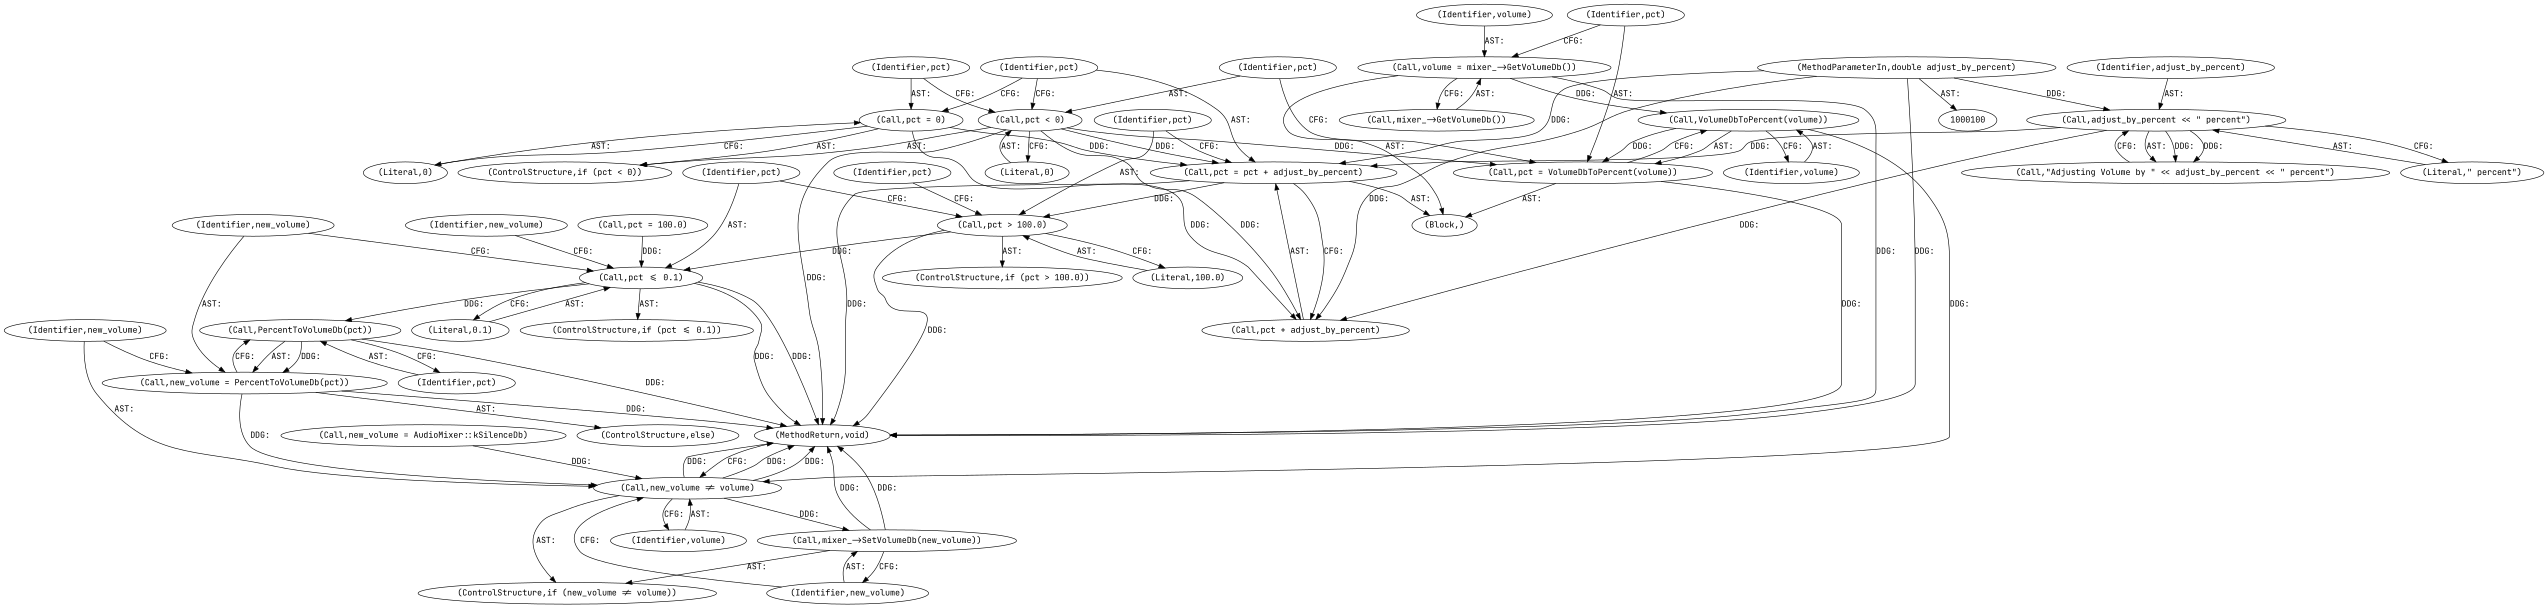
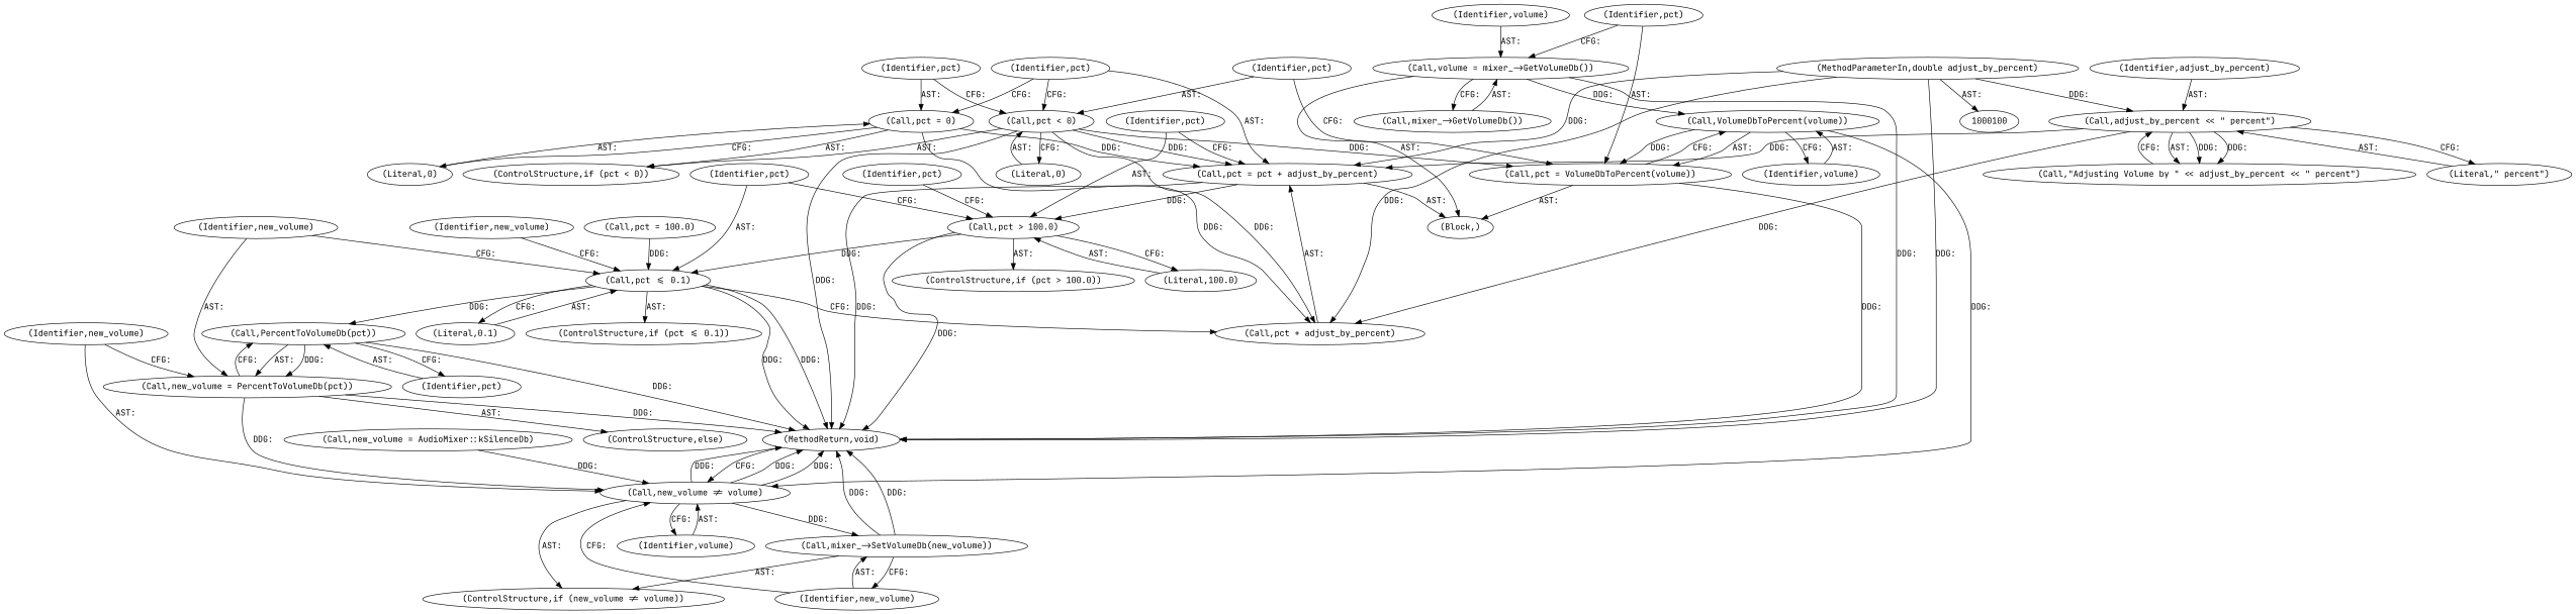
  digraph {
    fontname="JetBrains Mono"
    node [fontname="JetBrains Mono"]
    edge [fontname="JetBrains Mono"]
    n1 [label="(Call,pct = pct + adjust_by_percent)"]
    n2 [label="(Call,pct > 100.0)"]
    n3 [label="(MethodReturn,void)"]
    n4 [label="(Call,pct + adjust_by_percent)"]
    n5 [label="(Block,)"]
    n6 [label="(Call,pct <= 0.1)"]
    n7 [label="(ControlStructure,if (pct > 100.0))"]
    n8 [label="(Literal,100.0)"]
    n9 [label="(Call,new_volume != volume)"]
    n10 [label="(Call,pct < 0)"]
    n11 [label="(ControlStructure,if (pct < 0))"]
    n12 [label="(Literal,0)"]
    n13 [label="(Call,pct = VolumeDbToPercent(volume))"]
    n14 [label="(Call,VolumeDbToPercent(volume))"]
    n15 [label="(Identifier,volume)"]
    n16 [label="(Call,mixer_->SetVolumeDb(new_volume))"]
    n17 [label="(Identifier,volume)"]
    n18 [label="(ControlStructure,if (new_volume != volume))"]
    n19 [label="(Call,volume = mixer_->GetVolumeDb())"]
    n20 [label="(Call,mixer_->GetVolumeDb())"]
    n21 [label="(Call,pct = 0)"]
    n22 [label="(Literal,0)"]
    n23 [label="(Call,adjust_by_percent << \" percent\")"]
    n24 [label="(Call,\"Adjusting Volume by \" << adjust_by_percent << \" percent\")"]
    n25 [label="(Literal,\" percent\")"]
    n26 [label="(MethodParameterIn,double adjust_by_percent)"]
    1000100
    n28 [label="(Call,PercentToVolumeDb(pct))"]
    n29 [label="(ControlStructure,if (pct <= 0.1))"]
    n30 [label="(Literal,0.1)"]
    n31 [label="(Call,new_volume = PercentToVolumeDb(pct))"]
    n32 [label="(Identifier,pct)"]
    n33 [label="(ControlStructure,else)"]
    n34 [label="(Identifier,new_volume)"]
    n35 [label="(Identifier,volume)"]
    n36 [label="(Identifier,pct)"]
    n37 [label="(Identifier,pct)"]
    n38 [label="(Call,pct = 100.0)"]
    n39 [label="(Identifier,new_volume)"]
    n40 [label="(Identifier,pct)"]
    n41 [label="(Identifier,pct)"]
    n42 [label="(Identifier,adjust_by_percent)"]
    n43 [label="(Identifier,new_volume)"]
    n44 [label="(Identifier,new_volume)"]
    n45 [label="(Identifier,pct)"]
    n46 [label="(Identifier,pct)"]
    n47 [label="(Call,new_volume = AudioMixer::kSilenceDb)"]
    n48 [label="(Identifier,pct)"]
    n1 -> n2 [label="DDG: "]
    n1 -> n3 [label="DDG: "]
-   n1 -> n4 [label="CFG: "]
+   n6 -> n4 [label="CFG: "]
    n1 -> n5 [label="AST: "]
    n2 -> n3 [label="DDG: "]
    n2 -> n6 [label="DDG: "]
    n2 -> n7 [label="AST: "]
    n2 -> n8 [label="CFG: "]
    n3 -> n9 [label="CFG: "]
    n4 -> n1 [label="AST: "]
    n6 -> n3 [label="DDG: "]
    n6 -> n3 [label="DDG: "]
    n6 -> n28 [label="DDG: "]
    n6 -> n29 [label="AST: "]
    n6 -> n30 [label="CFG: "]
    n8 -> n2 [label="AST: "]
    n9 -> n3 [label="DDG: "]
    n9 -> n3 [label="DDG: "]
    n9 -> n3 [label="DDG: "]
    n9 -> n16 [label="DDG: "]
    n9 -> n17 [label="CFG: "]
    n9 -> n18 [label="AST: "]
    n10 -> n1 [label="DDG: "]
    n10 -> n3 [label="DDG: "]
    n10 -> n4 [label="DDG: "]
    n10 -> n11 [label="AST: "]
    n10 -> n12 [label="CFG: "]
    n10 -> n13 [label="DDG: "]
    n12 -> n10 [label="AST: "]
    n13 -> n3 [label="DDG: "]
    n13 -> n5 [label="AST: "]
    n13 -> n14 [label="CFG: "]
    n14 -> n9 [label="DDG: "]
    n14 -> n13 [label="AST: "]
    n14 -> n13 [label="DDG: "]
    n14 -> n15 [label="CFG: "]
    n15 -> n14 [label="AST: "]
    n16 -> n3 [label="DDG: "]
    n16 -> n3 [label="DDG: "]
    n16 -> n18 [label="AST: "]
    n16 -> n34 [label="CFG: "]
    n17 -> n9 [label="AST: "]
    n19 -> n3 [label="DDG: "]
    n19 -> n5 [label="AST: "]
    n19 -> n14 [label="DDG: "]
    n19 -> n20 [label="CFG: "]
    n20 -> n19 [label="AST: "]
    n21 -> n1 [label="DDG: "]
    n21 -> n4 [label="DDG: "]
    n21 -> n11 [label="AST: "]
    n21 -> n22 [label="CFG: "]
    n22 -> n21 [label="AST: "]
    n23 -> n1 [label="DDG: "]
    n23 -> n4 [label="DDG: "]
    n23 -> n24 [label="AST: "]
    n23 -> n24 [label="DDG: "]
    n23 -> n24 [label="DDG: "]
    n23 -> n25 [label="CFG: "]
    n24 -> n23 [label="CFG: "]
    n25 -> n23 [label="AST: "]
    n26 -> n1 [label="DDG: "]
    n26 -> n3 [label="DDG: "]
    n26 -> n4 [label="DDG: "]
    n26 -> n23 [label="DDG: "]
    n26 -> 1000100 [label="AST: "]
    n28 -> n3 [label="DDG: "]
    n28 -> n31 [label="AST: "]
    n28 -> n31 [label="DDG: "]
    n28 -> n32 [label="CFG: "]
    n30 -> n6 [label="AST: "]
    n31 -> n3 [label="DDG: "]
    n31 -> n9 [label="DDG: "]
    n31 -> n28 [label="CFG: "]
    n31 -> n33 [label="AST: "]
    n32 -> n28 [label="AST: "]
    n34 -> n9 [label="CFG: "]
    n34 -> n16 [label="AST: "]
    n35 -> n19 [label="AST: "]
    n36 -> n2 [label="CFG: "]
    n37 -> n13 [label="AST: "]
    n37 -> n19 [label="CFG: "]
    n38 -> n6 [label="DDG: "]
    n39 -> n6 [label="CFG: "]
    n39 -> n31 [label="AST: "]
    n40 -> n1 [label="CFG: "]
    n40 -> n2 [label="AST: "]
    n41 -> n10 [label="AST: "]
    n41 -> n13 [label="CFG: "]
    n42 -> n23 [label="AST: "]
    n43 -> n6 [label="CFG: "]
    n44 -> n9 [label="AST: "]
    n44 -> n31 [label="CFG: "]
    n45 -> n10 [label="CFG: "]
    n45 -> n21 [label="AST: "]
    n46 -> n2 [label="CFG: "]
    n46 -> n6 [label="AST: "]
    n47 -> n9 [label="DDG: "]
    n48 -> n1 [label="AST: "]
    n48 -> n10 [label="CFG: "]
    n48 -> n21 [label="CFG: "]
  }
